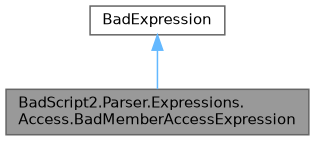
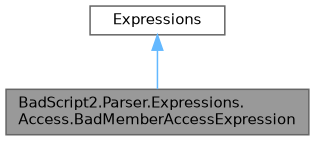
  digraph {
    node [color=gray40 fontname=Helvetica fontsize=10 shape=box style=filled]
    n1 [fillcolor=grey60 fontcolor=black height=0.2 label="BadScript2.Parser.Expressions.\lAccess.BadMemberAccessExpression" width=0.4]
-   n2 [fillcolor=white height=0.2 label=BadExpression width=0.4]
+   n2 [fillcolor=white height=0.2 label=Expressions width=0.4]
    n2 -> n1 [color=steelblue1 dir=back fontname=Helvetica fontsize=10 labelfontname=Helvetica labelfontsize=10 style=solid]
  }
